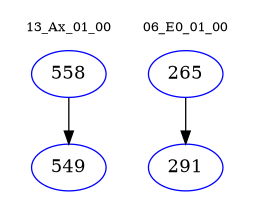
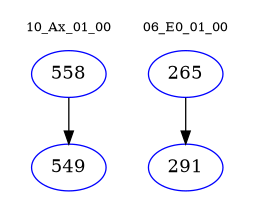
  digraph {
    node [color=blue]
    edge [color=black]
    n1 [label=558]
    n2 [label=549]
    n3 [label=265]
    n4 [label=291]
    subgraph cluster_1 {
      color=white
      fontsize=10
-     label="13_Ax_01_00"
+     label="10_Ax_01_00"
      n1
      n2
    }
    subgraph cluster_2 {
      color=white
      fontsize=10
      label="06_E0_01_00"
      n3
      n4
    }
    n1 -> n2
    n3 -> n4
  }
